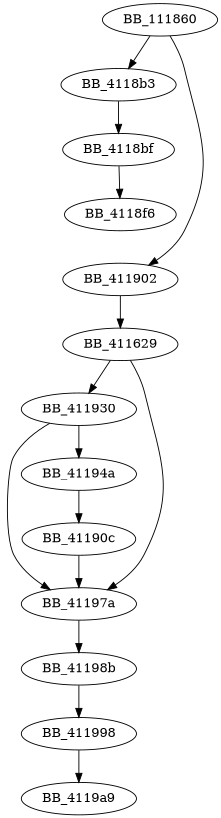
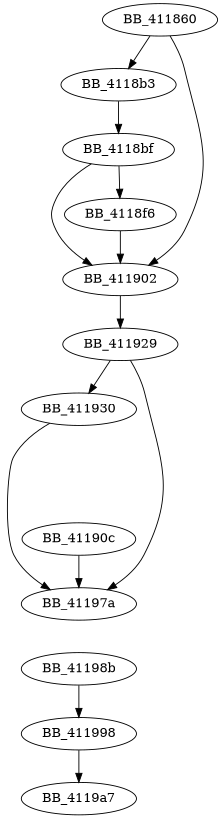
  digraph {
-   BB_411860 [label=BB_111860]
+   BB_411860
    BB_4118b3
    BB_411902
    BB_4118bf
    BB_4118f6
-   BB_411929 [label=BB_411629]
+   BB_411929
    BB_411930
    BB_41197a
-   BB_41194a
    BB_41198b
    n11 [label=BB_41190c]
    BB_411998
-   BB_4119a9
+   BB_4119a9 [label=BB_4119a7]
    BB_411860 -> BB_4118b3
    BB_411860 -> BB_411902
    BB_4118b3 -> BB_4118bf
    BB_411902 -> BB_411929
+   BB_4118bf -> BB_411902
    BB_4118bf -> BB_4118f6
+   BB_4118f6 -> BB_411902
    BB_411929 -> BB_411930
    BB_411929 -> BB_41197a
    BB_411930 -> BB_41197a
-   BB_411930 -> BB_41194a
-   BB_41197a -> BB_41198b
-   BB_41194a -> n11
    BB_41198b -> BB_411998
    n11 -> BB_41197a
    BB_411998 -> BB_4119a9
  }
